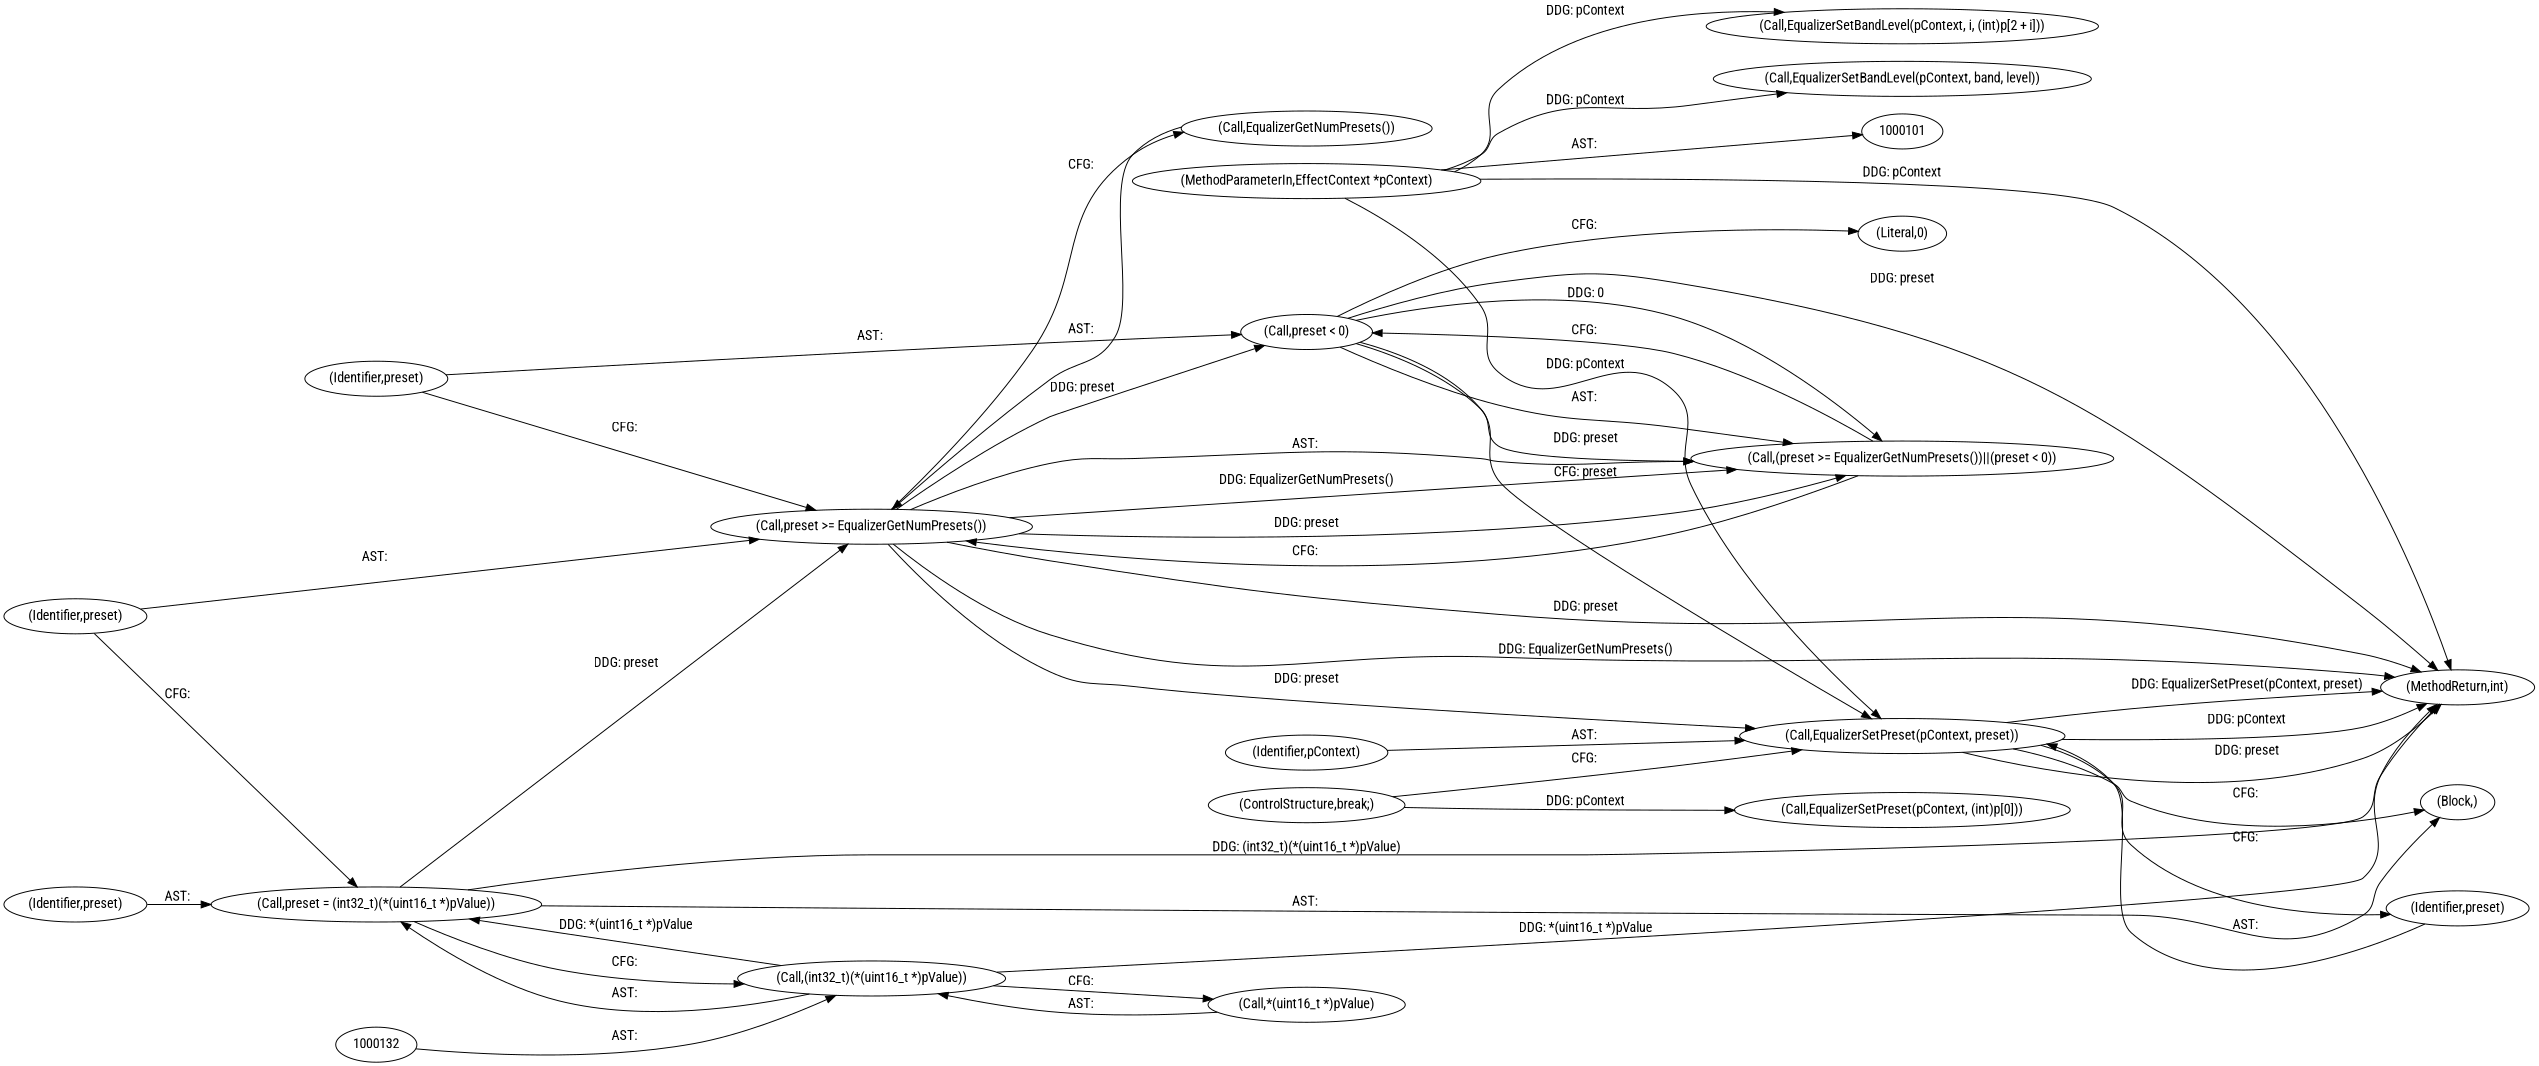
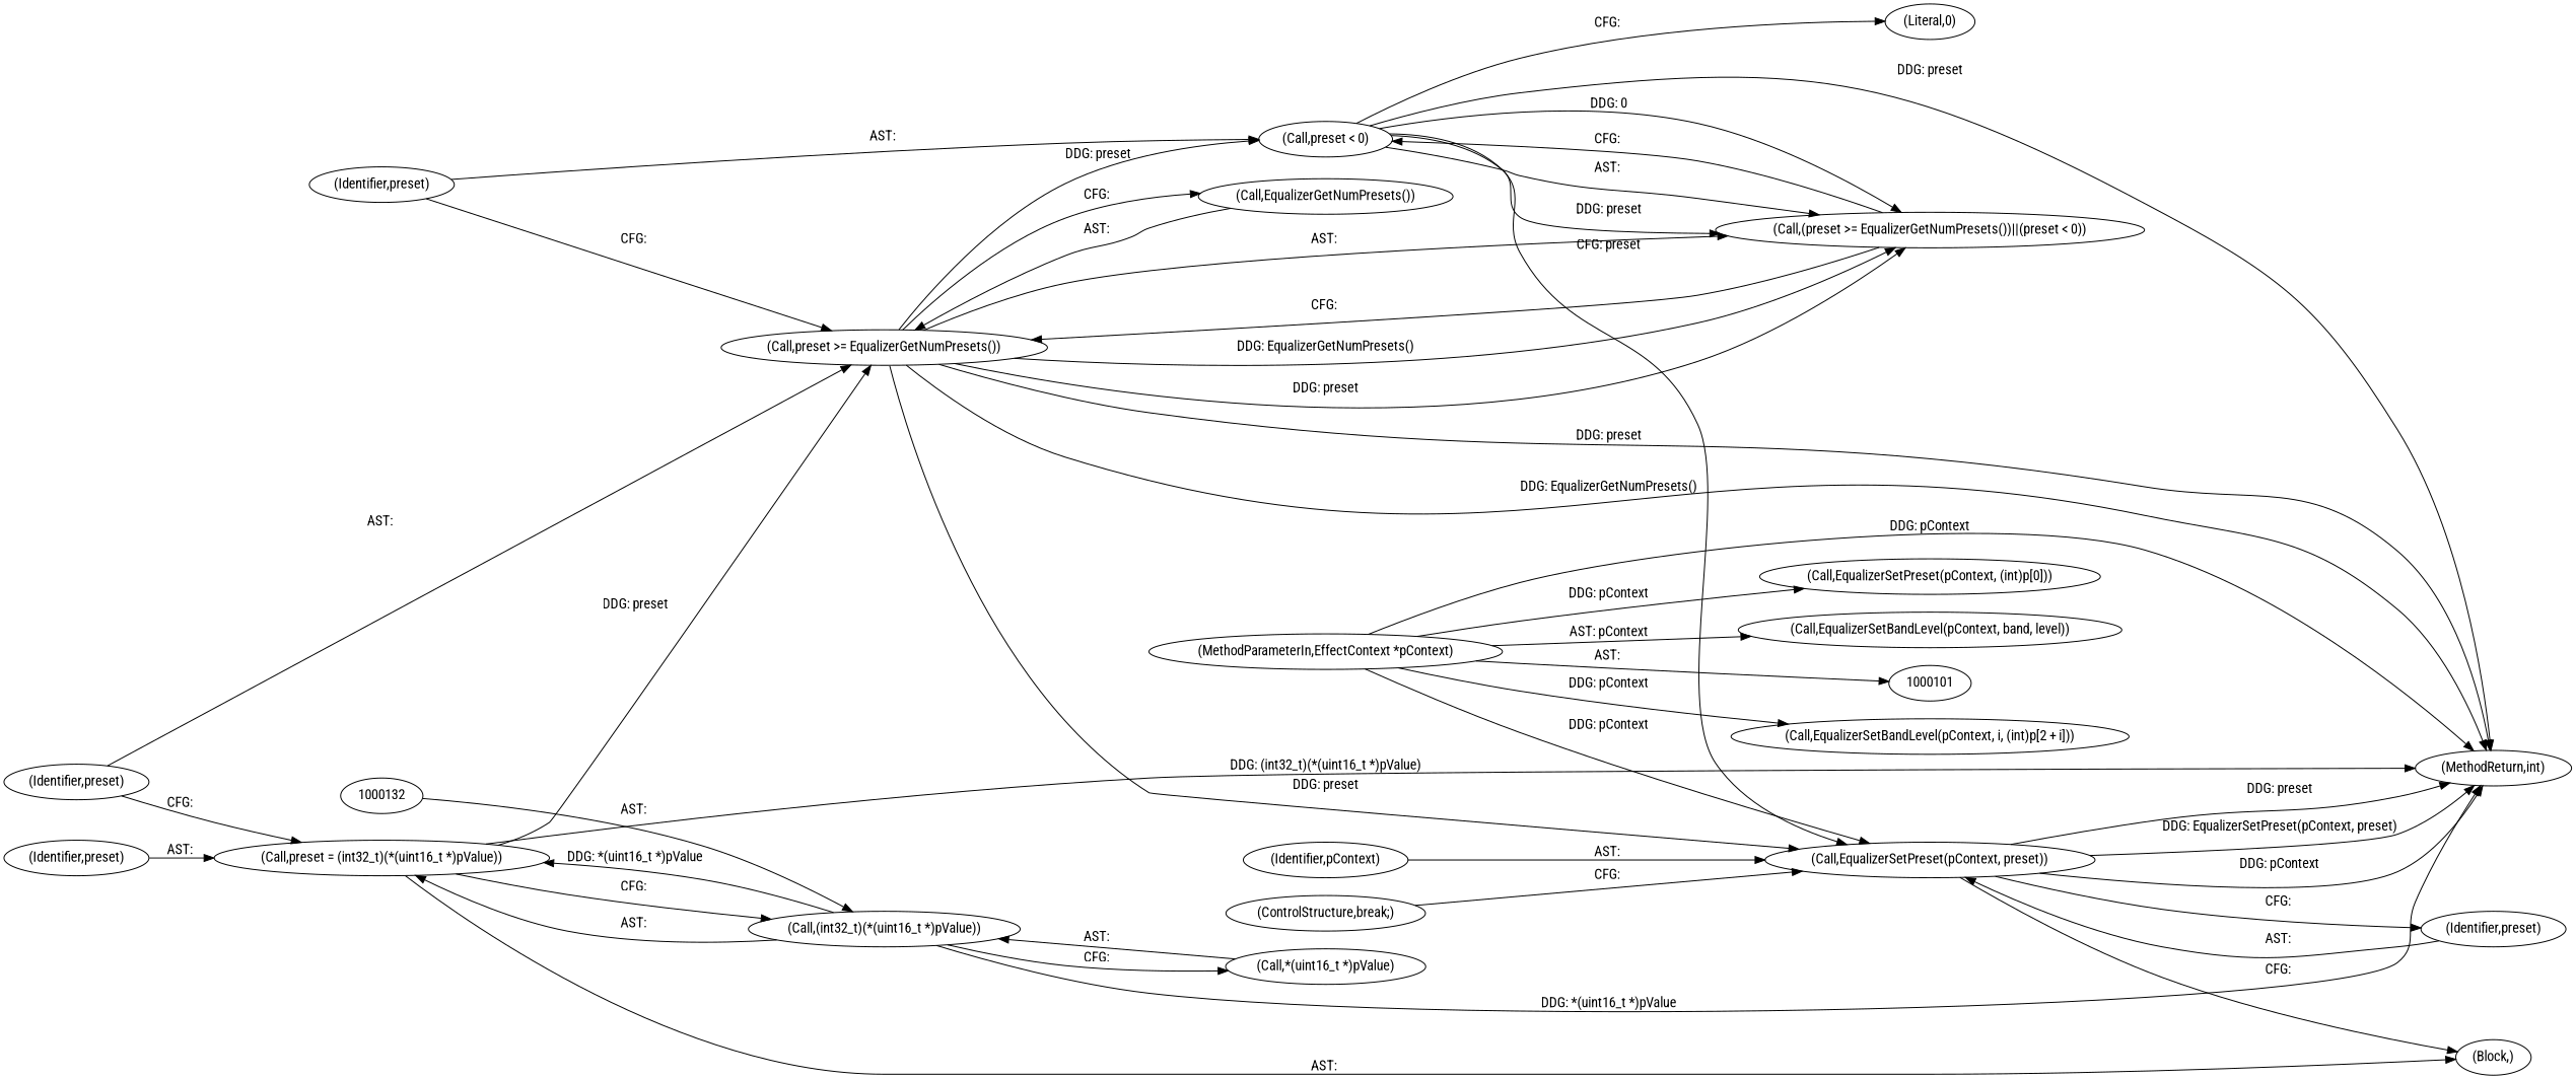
  digraph {
    fontname="Roboto Condensed"
    rankdir=LR
    node [fontname="Roboto Condensed"]
    edge [fontname="Roboto Condensed"]
    n1 [label="(Call,EqualizerSetPreset(pContext, preset))"]
    n2 [label="(Identifier,preset)"]
    n3 [label="(Block,)"]
    n4 [label="(MethodReturn,int)"]
    n5 [label="(MethodParameterIn,EffectContext *pContext)"]
    n6 [label="(Call,EqualizerSetBandLevel(pContext, i, (int)p[2 + i]))"]
    n7 [label="(Call,EqualizerSetPreset(pContext, (int)p[0]))"]
    n8 [label="(Call,EqualizerSetBandLevel(pContext, band, level))"]
    1000101
    n10 [label="(Call,preset >= EqualizerGetNumPresets())"]
    n11 [label="(Call,preset < 0)"]
    n12 [label="(Call,EqualizerGetNumPresets())"]
    n13 [label="(Call,(preset >= EqualizerGetNumPresets())||(preset < 0))"]
    n14 [label="(Literal,0)"]
    n15 [label="(Call,preset = (int32_t)(*(uint16_t *)pValue))"]
    n16 [label="(Call,(int32_t)(*(uint16_t *)pValue))"]
    n17 [label="(Call,*(uint16_t *)pValue)"]
    n18 [label="(ControlStructure,break;)"]
    n19 [label="(Identifier,preset)"]
    n20 [label="(Identifier,preset)"]
    n21 [label="(Identifier,preset)"]
    n22 [label="(Identifier,pContext)"]
    1000132
    n1 -> n2 [label="CFG: "]
    n1 -> n3 [label="CFG: "]
    n1 -> n4 [label="DDG: EqualizerSetPreset(pContext, preset)"]
    n1 -> n4 [label="DDG: pContext"]
    n1 -> n4 [label="DDG: preset"]
    n2 -> n1 [label="AST: "]
    n5 -> n1 [label="DDG: pContext"]
    n5 -> n4 [label="DDG: pContext"]
    n5 -> n6 [label="DDG: pContext"]
-   n18 -> n7 [label="DDG: pContext"]
-   n5 -> n8 [label="DDG: pContext"]
+   n5 -> n7 [label="DDG: pContext"]
+   n5 -> n8 [label="AST: pContext"]
    n5 -> 1000101 [label="AST: "]
    n10 -> n1 [label="DDG: preset"]
    n10 -> n4 [label="DDG: EqualizerGetNumPresets()"]
    n10 -> n4 [label="DDG: preset"]
    n10 -> n11 [label="DDG: preset"]
    n10 -> n12 [label="CFG: "]
    n10 -> n13 [label="AST: "]
    n10 -> n13 [label="DDG: preset"]
    n10 -> n13 [label="DDG: EqualizerGetNumPresets()"]
    n11 -> n1 [label="CFG: preset"]
    n11 -> n4 [label="DDG: preset"]
    n11 -> n13 [label="AST: "]
    n11 -> n13 [label="DDG: preset"]
    n11 -> n13 [label="DDG: 0"]
    n11 -> n14 [label="CFG: "]
    n12 -> n10 [label="AST: "]
    n13 -> n10 [label="CFG: "]
    n13 -> n11 [label="CFG: "]
    n15 -> n3 [label="AST: "]
    n15 -> n4 [label="DDG: (int32_t)(*(uint16_t *)pValue)"]
    n15 -> n10 [label="DDG: preset"]
    n15 -> n16 [label="CFG: "]
    n16 -> n4 [label="DDG: *(uint16_t *)pValue"]
    n16 -> n15 [label="AST: "]
    n16 -> n15 [label="DDG: *(uint16_t *)pValue"]
    n16 -> n17 [label="CFG: "]
    n17 -> n16 [label="AST: "]
    n18 -> n1 [label="CFG: "]
    n19 -> n10 [label="CFG: "]
    n19 -> n11 [label="AST: "]
    n20 -> n10 [label="AST: "]
    n20 -> n15 [label="CFG: "]
    n21 -> n15 [label="AST: "]
    n22 -> n1 [label="AST: "]
    1000132 -> n16 [label="AST: "]
  }
